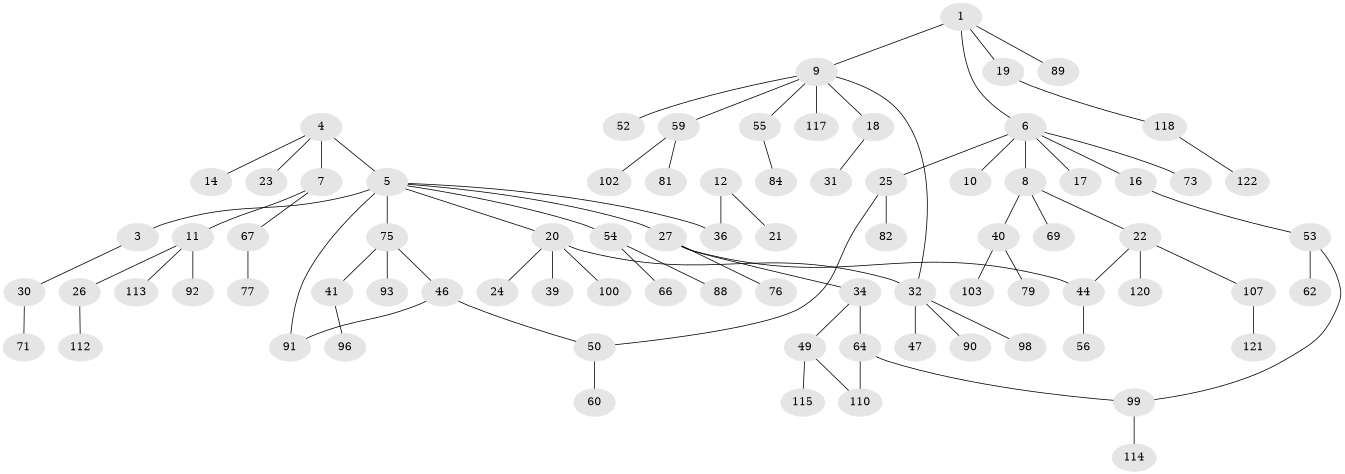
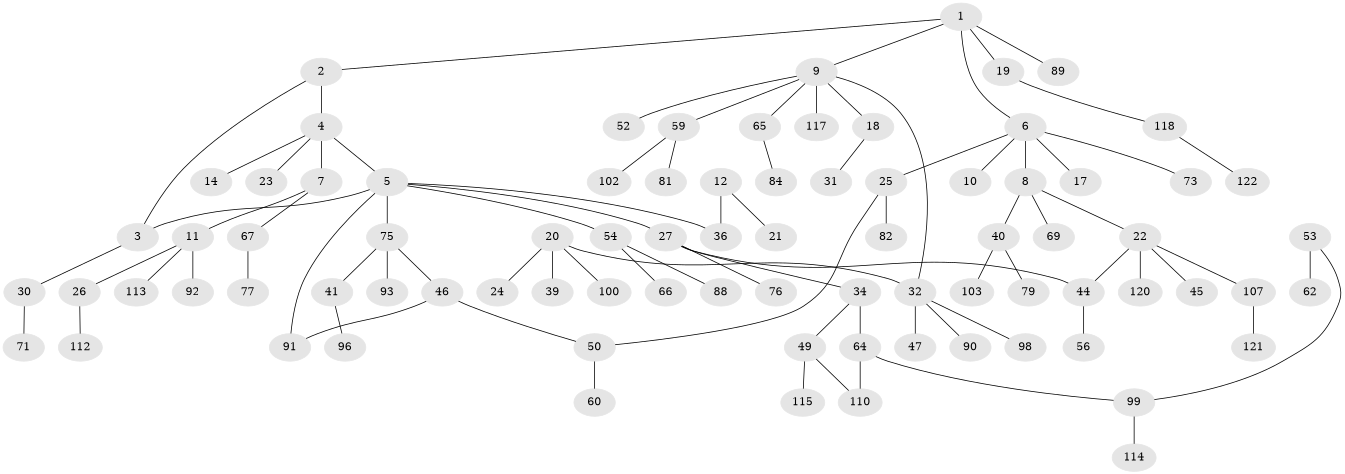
  graph {
    node [color=gray90 style=filled]
    1 [super="+104"]
+   2 [super="+43"]
    6 [super="+15"]
    9 [super="+38"]
    19 [super="+75"]
    89
    3
    4 [super="+80"]
    8 [super="+29"]
    10
-   16 [super="+37"]
    17
    25 [super="+33"]
    73
    18 [super="+55"]
    32 [super="+51"]
    52
    59 [super="+101"]
-   65 [super="+97" label=55]
+   65 [super="+97"]
    117
    118
    30
    5 [super="+13"]
    7
    14
    23
    71
    20 [super="+70"]
    27 [super="+85"]
    n30 [label=75]
    36 [super="+68"]
    54 [super="+63"]
    91 [super="+111"]
    11 [super="+86"]
    67 [super="+74"]
    12 [super="+28"]
    21
    24 [super="+116"]
    39
    100
    44 [super="+109"]
    34 [super="+42"]
    76
    41 [super="+83"]
    46 [super="+72"]
    93
    66 [super="+94"]
    88
    22 [super="+108"]
    40 [super="+57"]
    69
    53
    50 [super="+58"]
    82
    26 [super="+48"]
    92 [super="+105"]
    113
    60
    77 [super="+95"]
+   45
    107
    120
    79
    103
    31
    47
    90
    98
    81
    102
    84 [super="+87"]
    112
    62 [super="+119"]
    99 [super="+106"]
    122
    56
    121
    49 [super="+61"]
    64 [super="+78"]
    115
    110
    96
    114
+   1 -- 2
    1 -- 6
    1 -- 9
    1 -- 19
    1 -- 89
+   2 -- 3
+   2 -- 4
    6 -- 8
    6 -- 10
-   6 -- 16
    6 -- 17
    6 -- 25
    6 -- 73
    9 -- 18
    9 -- 32
    9 -- 52
    9 -- 59
    9 -- 65
    9 -- 117
    19 -- 118
    3 -- 30
    4 -- 5 [weight=2]
    4 -- 7
    4 -- 14
    4 -- 23
    8 -- 22
    8 -- 40
    8 -- 69
-   16 -- 53
    25 -- 50
    25 -- 82
    18 -- 31
    32 -- 47
    32 -- 90
    32 -- 98
    59 -- 81
    59 -- 102
    65 -- 84
    118 -- 122
    30 -- 71
    5 -- 3
-   5 -- 20
    5 -- 27
    5 -- n30
    5 -- 36
    5 -- 54
    5 -- 91
    7 -- 11
    7 -- 67
    20 -- 32
    20 -- 24
    20 -- 39
    20 -- 100
    27 -- 44
    27 -- 34
    27 -- 76
    n30 -- 41
    n30 -- 46
    n30 -- 93
    54 -- 66
    54 -- 88
    11 -- 26
    11 -- 92
    11 -- 113
    67 -- 77
    12 -- 36
    12 -- 21
    44 -- 56
    34 -- 49
    34 -- 64
    41 -- 96
    46 -- 91
    46 -- 50
    22 -- 44
+   22 -- 45
    22 -- 107
    22 -- 120
    40 -- 79
    40 -- 103
    53 -- 62
    53 -- 99
    50 -- 60
    26 -- 112
    107 -- 121
    99 -- 114
    49 -- 115
    49 -- 110
    64 -- 99
    64 -- 110
  }
